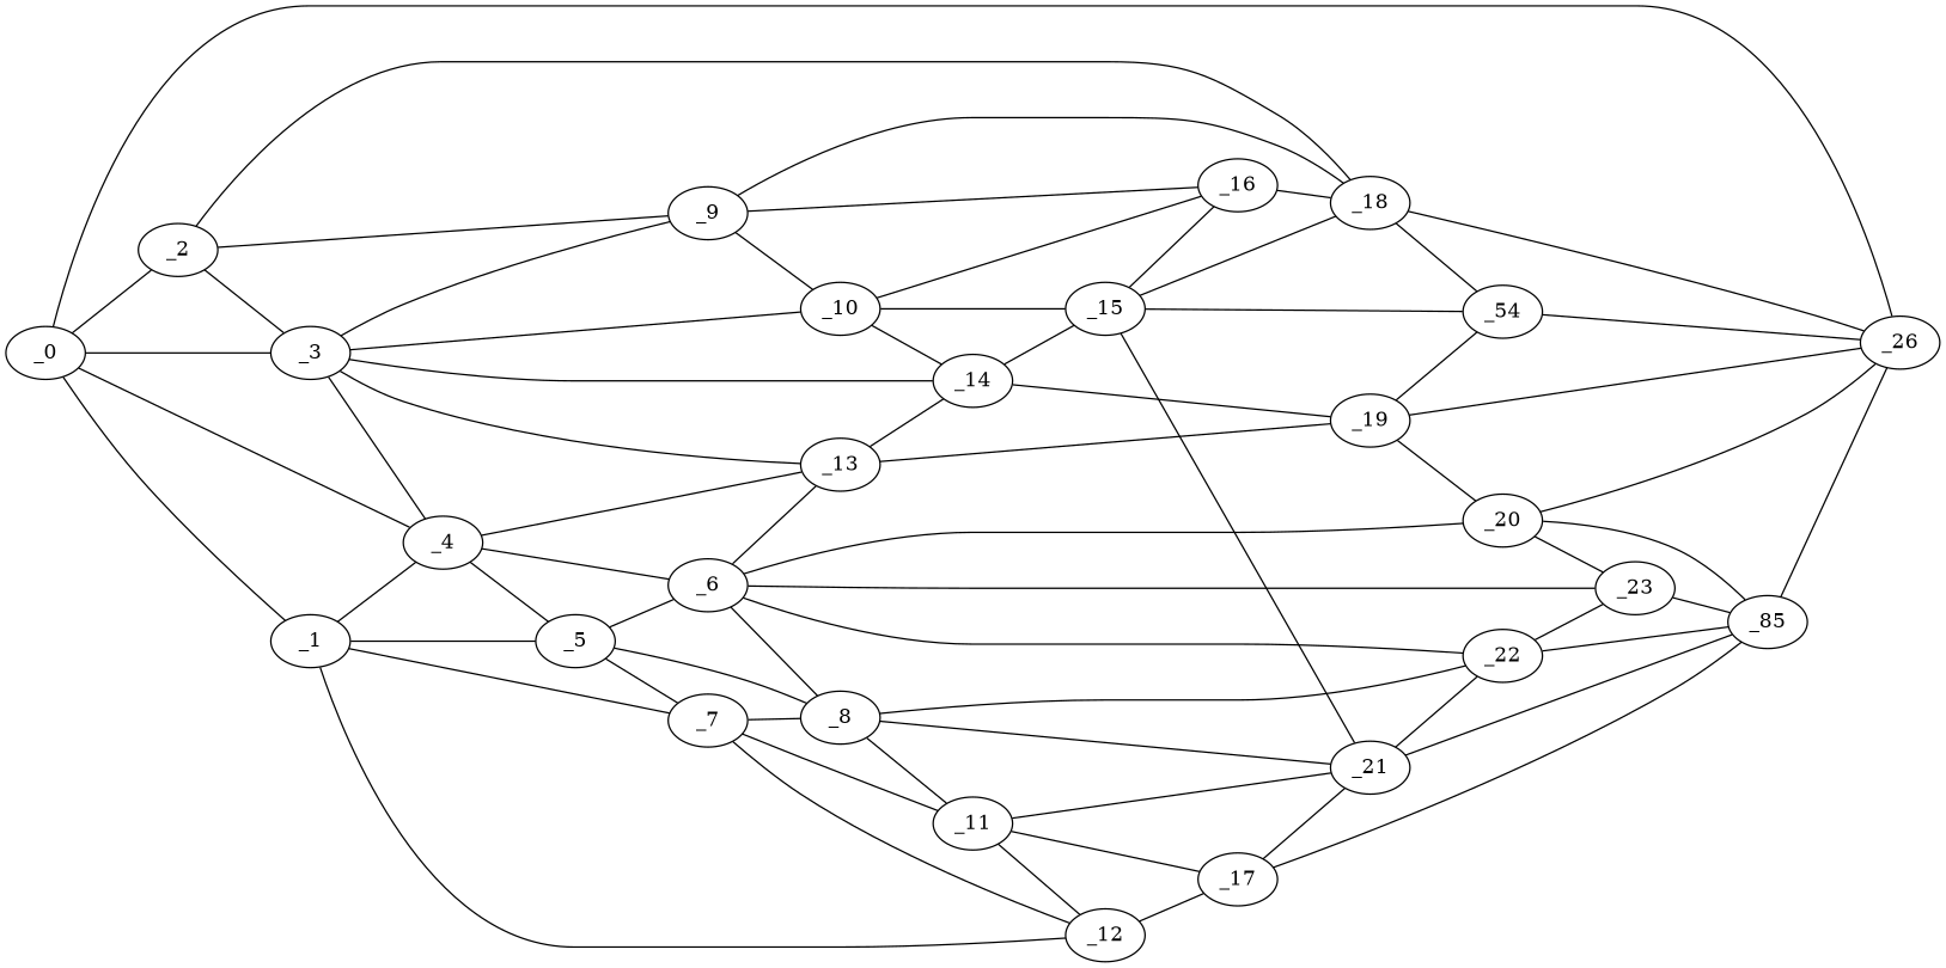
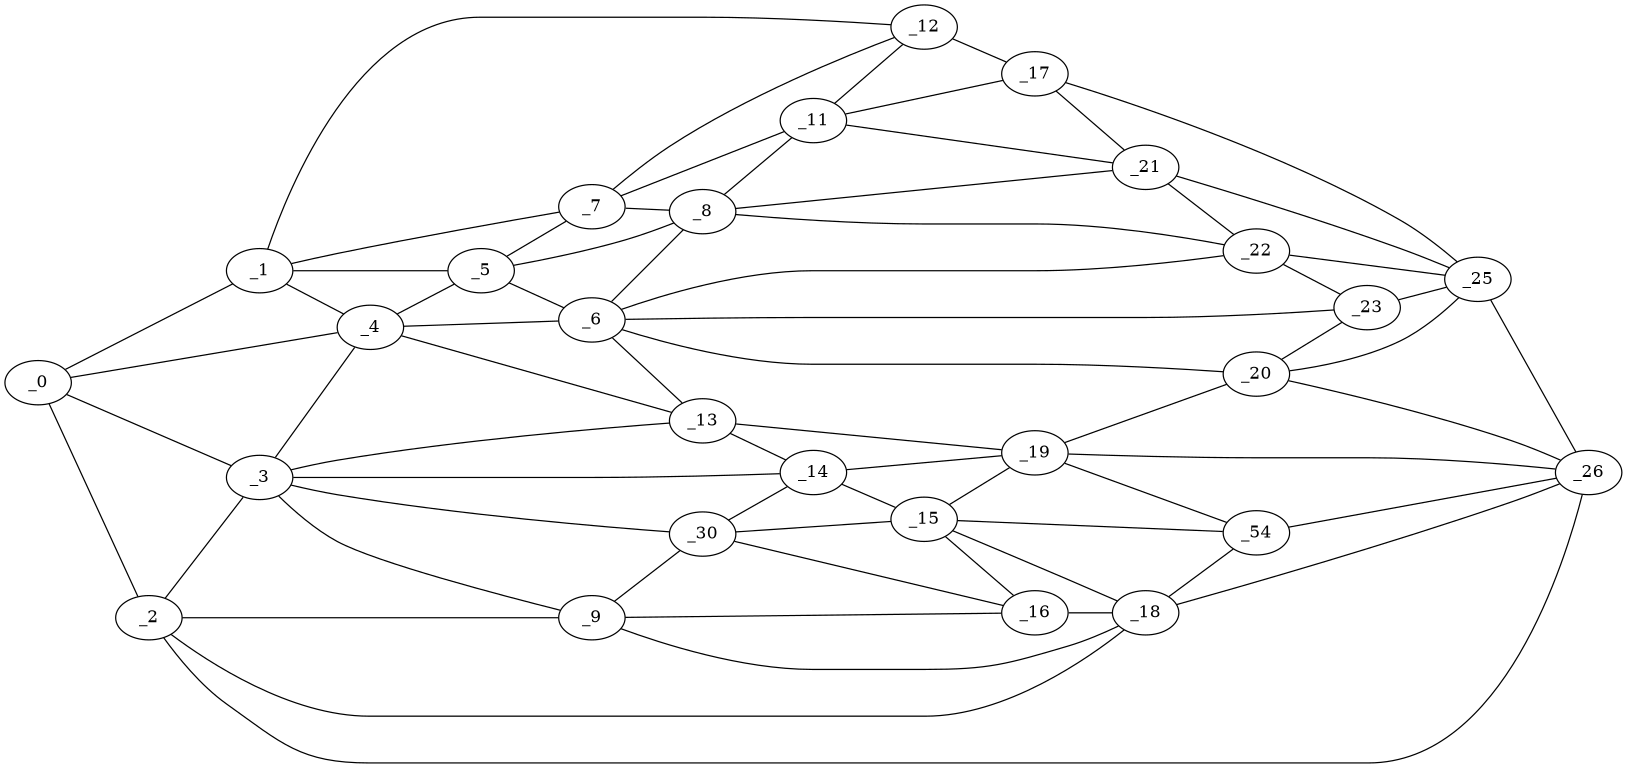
  graph {
    rankdir=LR
    node [x=67 y=100]
    edge [valence=2]
    _0 [x=23]
    _1 [x=40 y=9]
    _2 [x=41 y=125]
    _3 [x=43 y=94]
    _4 [x=54 y=55]
    _5 [x=55 y=48]
    _7 [x=65 y=21]
    _12 [x=71 y=4]
    _9 [y=114]
    _18 [x=82 y=113]
    _26 [x=105 y=115]
-   _10 [x=68 y=110]
+   _10 [x=68 y=110 label=_30]
    _13 [x=73 y=88]
    _14 [x=73 y=93]
    _6 [x=62 y=51]
    _8 [y=28]
    _11 [x=69 y=17]
    _17 [x=78 y=7]
    _16 [x=77 y=112]
    n20 [label=_54 x=93 y=112]
    _15 [x=76]
    _19 [x=84 y=89]
    _20 [x=85 y=77]
    _22 [x=88 y=42]
    _23 [x=91 y=48]
    _21 [x=87 y=28]
-   _25 [x=98 y=47 label=_85]
+   _25 [x=98 y=47]
    _0 -- _1 [valence=1]
    _0 -- _2 [valence=1]
    _0 -- _3 [valence=1]
    _0 -- _4
    _1 -- _4 [valence=1]
    _1 -- _5
    _1 -- _7 [valence=1]
    _1 -- _12 [valence=1]
    _2 -- _3 [valence=1]
    _2 -- _9
    _2 -- _18 [valence=1]
-   _0 -- _26 [valence=1]
+   _2 -- _26 [valence=1]
    _3 -- _4
    _3 -- _9
    _3 -- _10
    _3 -- _13
    _3 -- _14 [valence=1]
    _4 -- _5
    _4 -- _13 [valence=1]
    _4 -- _6
    _5 -- _7 [valence=1]
    _5 -- _6
    _5 -- _8
    _7 -- _12 [valence=1]
    _7 -- _8
    _7 -- _11
    _12 -- _17 [valence=1]
    _9 -- _18
    _9 -- _10
    _9 -- _16 [valence=1]
    _18 -- _26 [valence=1]
    _18 -- n20 [valence=1]
    _10 -- _14
    _10 -- _16
    _10 -- _15 [valence=1]
    _13 -- _14
    _13 -- _19 [valence=1]
    _14 -- _15
    _14 -- _19
    _6 -- _13
    _6 -- _8
    _6 -- _20 [valence=1]
    _6 -- _22
    _6 -- _23
    _8 -- _11 [valence=1]
    _8 -- _22
    _8 -- _21 [valence=1]
    _11 -- _12
    _11 -- _17
    _11 -- _21
    _17 -- _21
    _17 -- _25 [valence=1]
    _16 -- _18 [valence=1]
    n20 -- _26
    _15 -- _18
    _15 -- _16
    _15 -- n20 [valence=1]
-   _15 -- _21
+   _15 -- _19
    _19 -- _26 [valence=1]
    _19 -- n20
    _19 -- _20
    _20 -- _26 [valence=1]
    _20 -- _23
    _20 -- _25
    _22 -- _23
    _22 -- _25 [valence=1]
    _23 -- _25
    _21 -- _22
    _21 -- _25
    _25 -- _26 [valence=1]
  }
